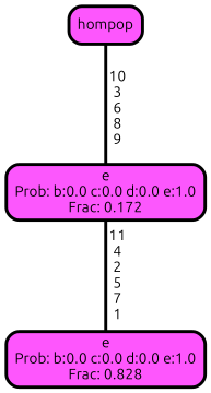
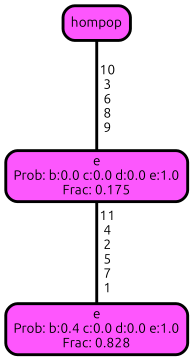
  graph {
    fontname=Ubuntu
    ranksep="0 equally"
    splines=straight
    node [color=black fontcolor=black fontname=Ubuntu penwidth=3 shape=box style="filled, rounded"]
    edge [color=black fontname=Ubuntu penwidth=3]
-   n1 [fillcolor="#fe56fd" label="e\nProb: b:0.0 c:0.0 d:0.0 e:1.0\nFrac: 0.828"]
+   n1 [fillcolor="#fe56fd" label="e\nProb: b:0.4 c:0.0 d:0.0 e:1.0\nFrac: 0.828"]
    n2 [fillcolor="#fd56fd" label=hompop]
-   n3 [fillcolor="#fc57fd" label="e\nProb: b:0.0 c:0.0 d:0.0 e:1.0\nFrac: 0.172"]
+   n3 [fillcolor="#fc57fd" label="e\nProb: b:0.0 c:0.0 d:0.0 e:1.0\nFrac: 0.175"]
    subgraph sub_1 {
      rank=same
    }
    n2 -- n3 [label=" 10\n 3\n 6\n 8\n 9"]
    n3 -- n1 [label=" 11\n 4\n 2\n 5\n 7\n 1"]
  }
